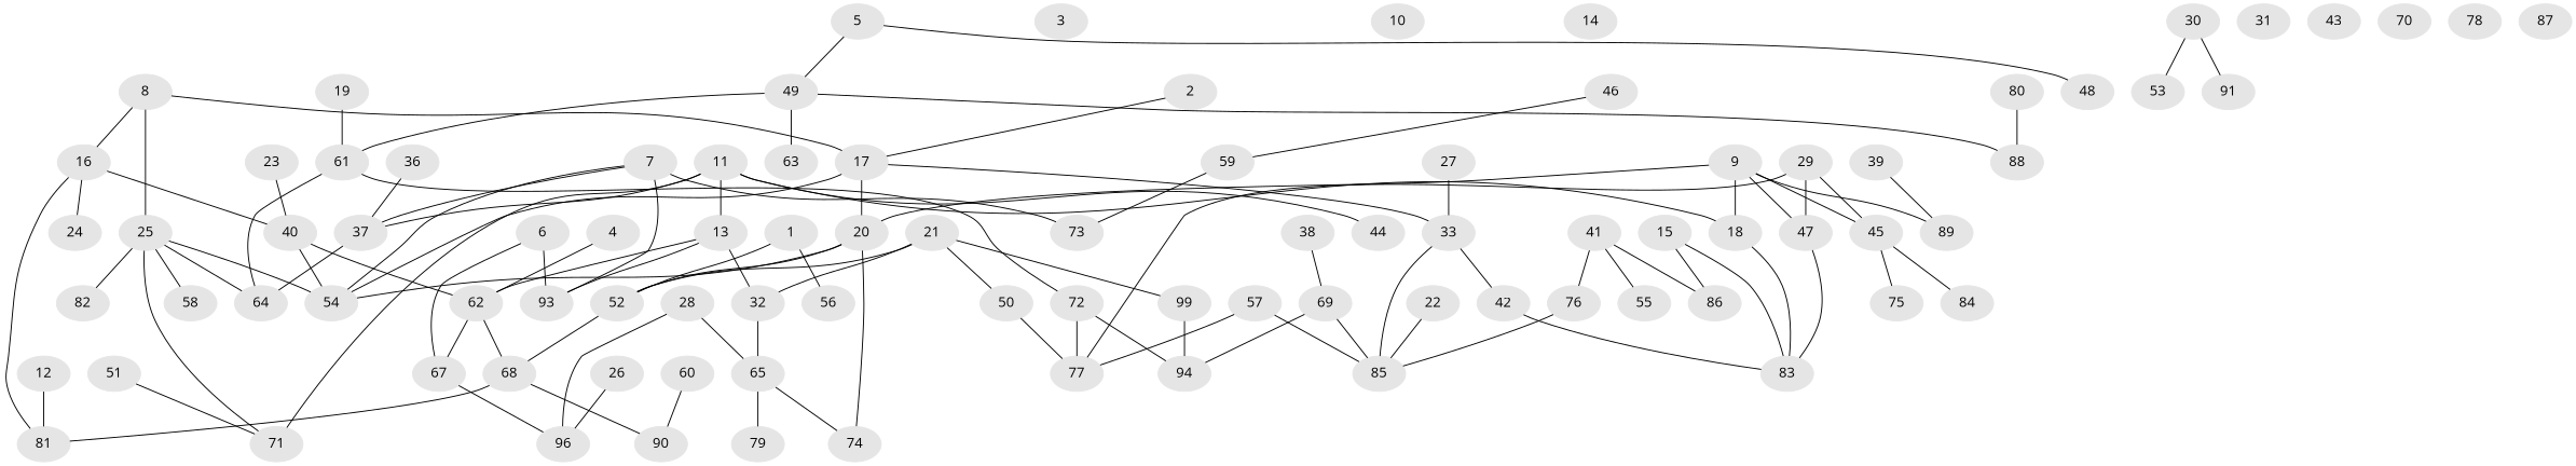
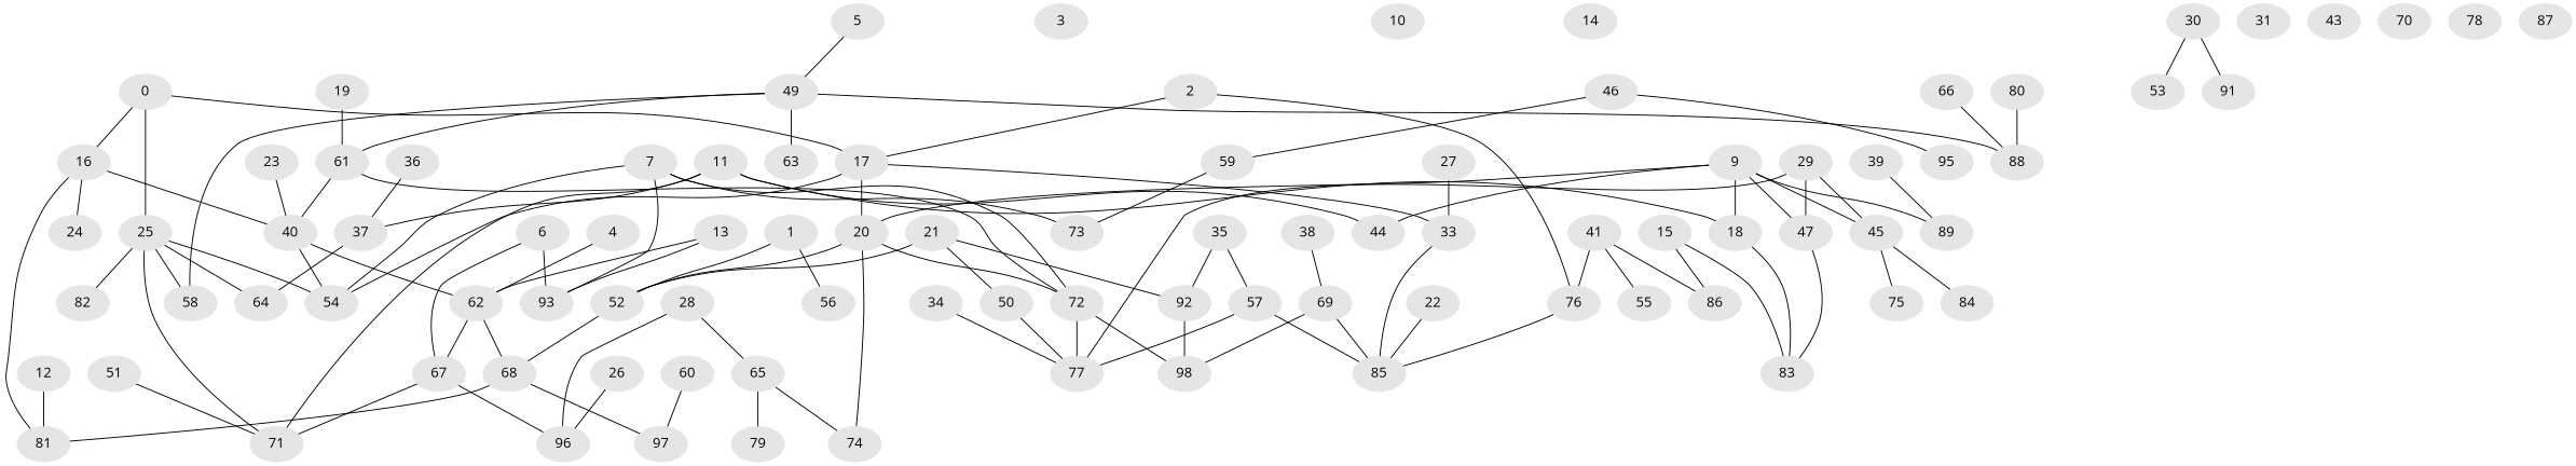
  graph {
    fontname="Open Sans"
    node [color=gray90 fontname="Open Sans" style=filled]
    edge [fontname="Open Sans"]
    1
    52
    56
    68
    2
    17
    76
    54
    20
    33
    85
    3
    4
    62
    67
    5
-   48
    49
    61
    58
    63
    88
    6
    93
    71
    96
    7
    37
    73
    64
-   8
+   8 [label=0]
    16
    25
    81
    24
    40
    82
    9
    44
    45
    47
    89
    18
    74
    75
    84
    83
    10
    11
    13
-   32
    12
    65
    14
    15
    86
-   42
    19
    72
    21
    50
-   92 [label=99]
+   92
    77
-   94
+   94 [label=98]
    22
    23
    26
    27
    28
    79
    29
    30
    53
    91
    31
+   34
+   35
    57
    36
    38
    69
    39
    41
    55
    43
    46
    59
+   95
    51
    60
-   90
+   90 [label=97]
+   66
    70
    78
    80
    87
    1 -- 52
    1 -- 56
    52 -- 68
    68 -- 81
    68 -- 90
    2 -- 17
+   2 -- 76
    17 -- 54
    17 -- 20
    17 -- 33
    76 -- 85
    20 -- 52
-   20 -- 54
+   20 -- 72
    20 -- 74
    33 -- 85
-   33 -- 42
    4 -- 62
    62 -- 68
    62 -- 67
+   67 -- 71
    67 -- 96
-   5 -- 48
    5 -- 49
    49 -- 61
+   49 -- 58
    49 -- 63
    49 -- 88
-   61 -- 64
+   61 -- 40
    61 -- 72
    6 -- 67
    6 -- 93
    7 -- 54
    7 -- 93
-   7 -- 37
+   7 -- 72
    7 -- 73
    37 -- 64
    8 -- 17
    8 -- 16
    8 -- 25
    16 -- 81
    16 -- 24
    16 -- 40
    25 -- 54
    25 -- 58
    25 -- 71
    25 -- 64
    25 -- 82
    40 -- 54
    40 -- 62
    9 -- 20
+   9 -- 44
    9 -- 45
    9 -- 47
    9 -- 89
    9 -- 18
    45 -- 75
    45 -- 84
    47 -- 83
    18 -- 83
    11 -- 71
    11 -- 37
    11 -- 44
    11 -- 18
-   11 -- 13
    13 -- 62
    13 -- 93
-   13 -- 32
-   32 -- 65
    12 -- 81
    65 -- 74
    65 -- 79
    15 -- 83
    15 -- 86
-   42 -- 83
    19 -- 61
    72 -- 77
    72 -- 94
    21 -- 52
-   21 -- 32
    21 -- 50
    21 -- 92
    50 -- 77
    92 -- 94
    22 -- 85
    23 -- 40
    26 -- 96
    27 -- 33
    28 -- 96
    28 -- 65
    29 -- 45
    29 -- 47
    29 -- 77
    30 -- 53
    30 -- 91
+   34 -- 77
+   35 -- 92
+   35 -- 57
    57 -- 85
    57 -- 77
    36 -- 37
    38 -- 69
    69 -- 85
    69 -- 94
    39 -- 89
    41 -- 76
    41 -- 86
    41 -- 55
    46 -- 59
+   46 -- 95
    59 -- 73
    51 -- 71
    60 -- 90
+   66 -- 88
    80 -- 88
  }
